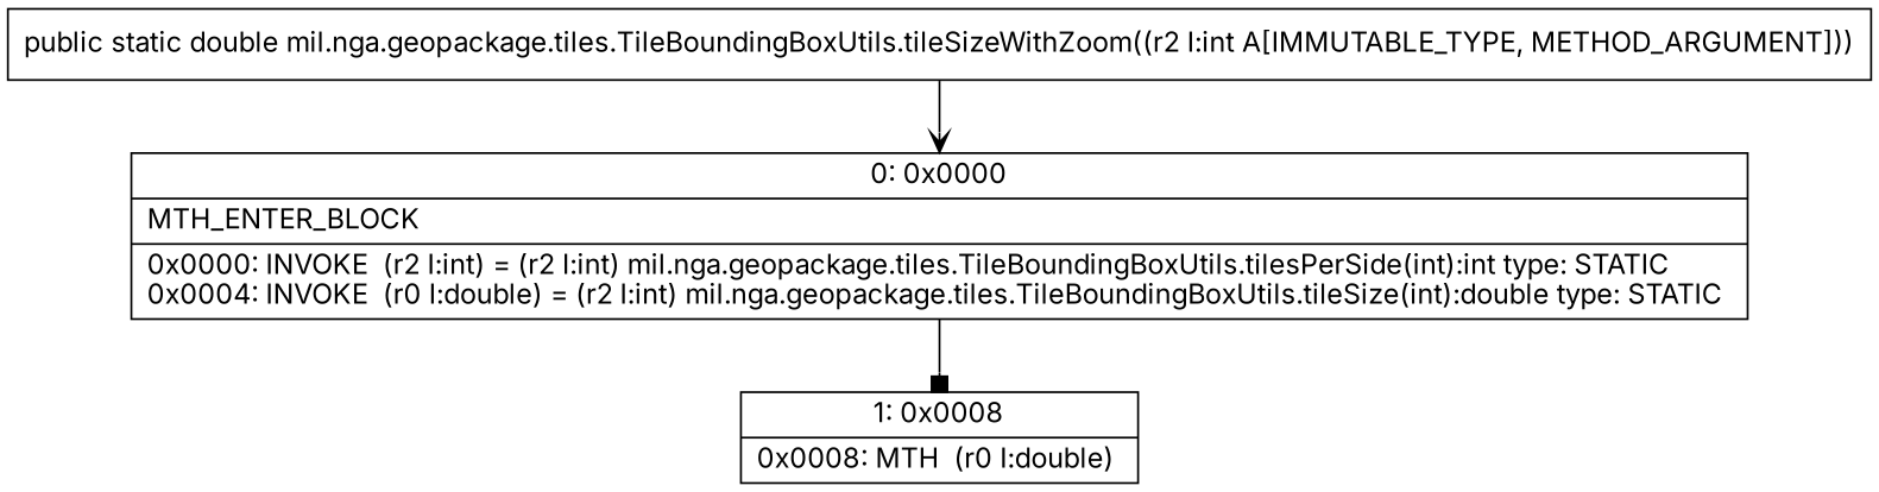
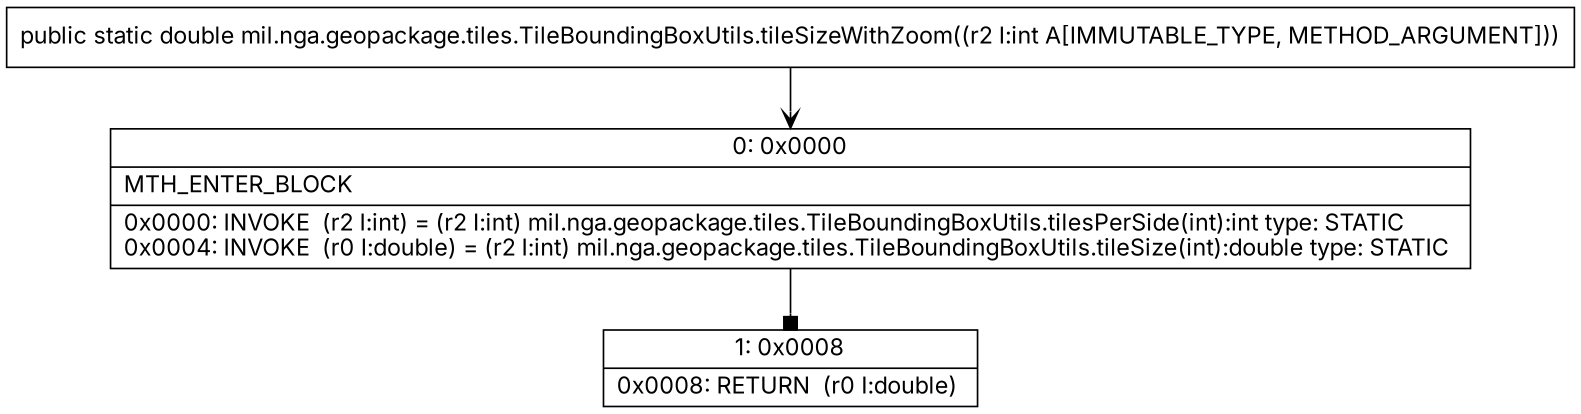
  digraph {
    fontname=Inter
    node [shape=record fontname=Inter]
    edge [fontname=Inter]
    n1 [label="{0\:\ 0x0000|MTH_ENTER_BLOCK\l|0x0000: INVOKE  (r2 I:int) = (r2 I:int) mil.nga.geopackage.tiles.TileBoundingBoxUtils.tilesPerSide(int):int type: STATIC \l0x0004: INVOKE  (r0 I:double) = (r2 I:int) mil.nga.geopackage.tiles.TileBoundingBoxUtils.tileSize(int):double type: STATIC \l}"]
-   n2 [label="{1\:\ 0x0008|0x0008: MTH  (r0 I:double) \l}"]
+   n2 [label="{1\:\ 0x0008|0x0008: RETURN  (r0 I:double) \l}"]
    n3 [label="{public static double mil.nga.geopackage.tiles.TileBoundingBoxUtils.tileSizeWithZoom((r2 I:int A[IMMUTABLE_TYPE, METHOD_ARGUMENT])) }"]
    n1 -> n2 [arrowhead=box]
    n3 -> n1 [arrowhead=vee]
  }
